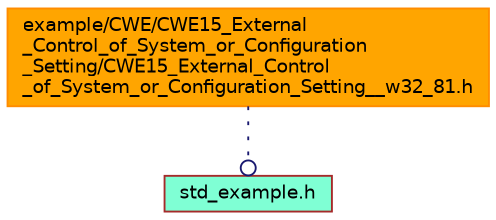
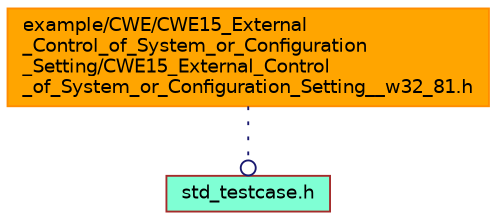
  digraph {
    node [fontname=Helvetica fontsize=10 shape=record style=filled]
    n1 [color=darkorange fillcolor=orange fontcolor=black height=0.2 label="example/CWE/CWE15_External\l_Control_of_System_or_Configuration\l_Setting/CWE15_External_Control\l_of_System_or_Configuration_Setting__w32_81.h" width=0.4]
-   n2 [color=brown fillcolor=aquamarine height=0.2 label="std_example.h" width=0.4]
+   n2 [color=brown fillcolor=aquamarine height=0.2 label="std_testcase.h" width=0.4]
    n1 -> n2 [color=midnightblue fontname=Helvetica fontsize=10 labelfontname=Helvetica labelfontsize=10 style=dotted arrowhead=odot]
  }
